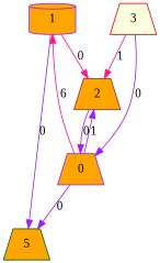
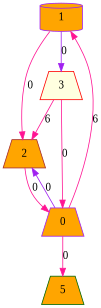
  digraph {
    fontname="Liberation Serif"
    node [color=purple fillcolor=orange fontname="Liberation Serif" shape=trapezium style=filled]
    edge [color=deeppink fontname="Liberation Serif"]
    1 [shape=cylinder]
    0
    2 [color=brown]
    n4 [color=darkgreen label=5]
    3 [color=red fillcolor=lightyellow]
    1 -> 2 [label=0]
-   1 -> n4 [color=purple label=0]
+   1 -> 3 [color=purple label=0]
    0 -> 1 [label=6]
-   0 -> 2 [color=purple label=1]
-   0 -> n4 [color=purple label=0]
-   2 -> 0 [color=purple label=0]
-   3 -> 0 [color=purple label=0]
-   3 -> 2 [label=1]
+   0 -> 2 [color=purple label=0]
+   0 -> n4 [label=0]
+   2 -> 0 [label=0]
+   3 -> 0 [label=0]
+   3 -> 2 [label=6]
  }
